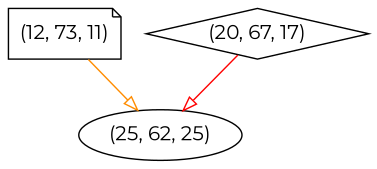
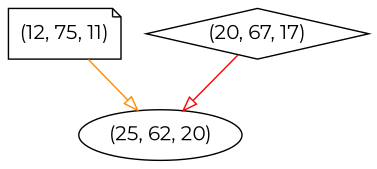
  digraph {
    fontname=Montserrat
    node [fontname=Montserrat]
    edge [arrowhead=onormal fontname=Montserrat]
-   "(12, 75, 11)" [shape=note label="(12, 73, 11)"]
-   "(25, 62, 20)" [shape=ellipse label="(25, 62, 25)"]
+   "(12, 75, 11)" [shape=note]
+   "(25, 62, 20)" [shape=ellipse]
    "(20, 67, 17)" [shape=diamond]
    "(12, 75, 11)" -> "(25, 62, 20)" [color=darkorange]
    "(20, 67, 17)" -> "(25, 62, 20)" [color=red]
  }
